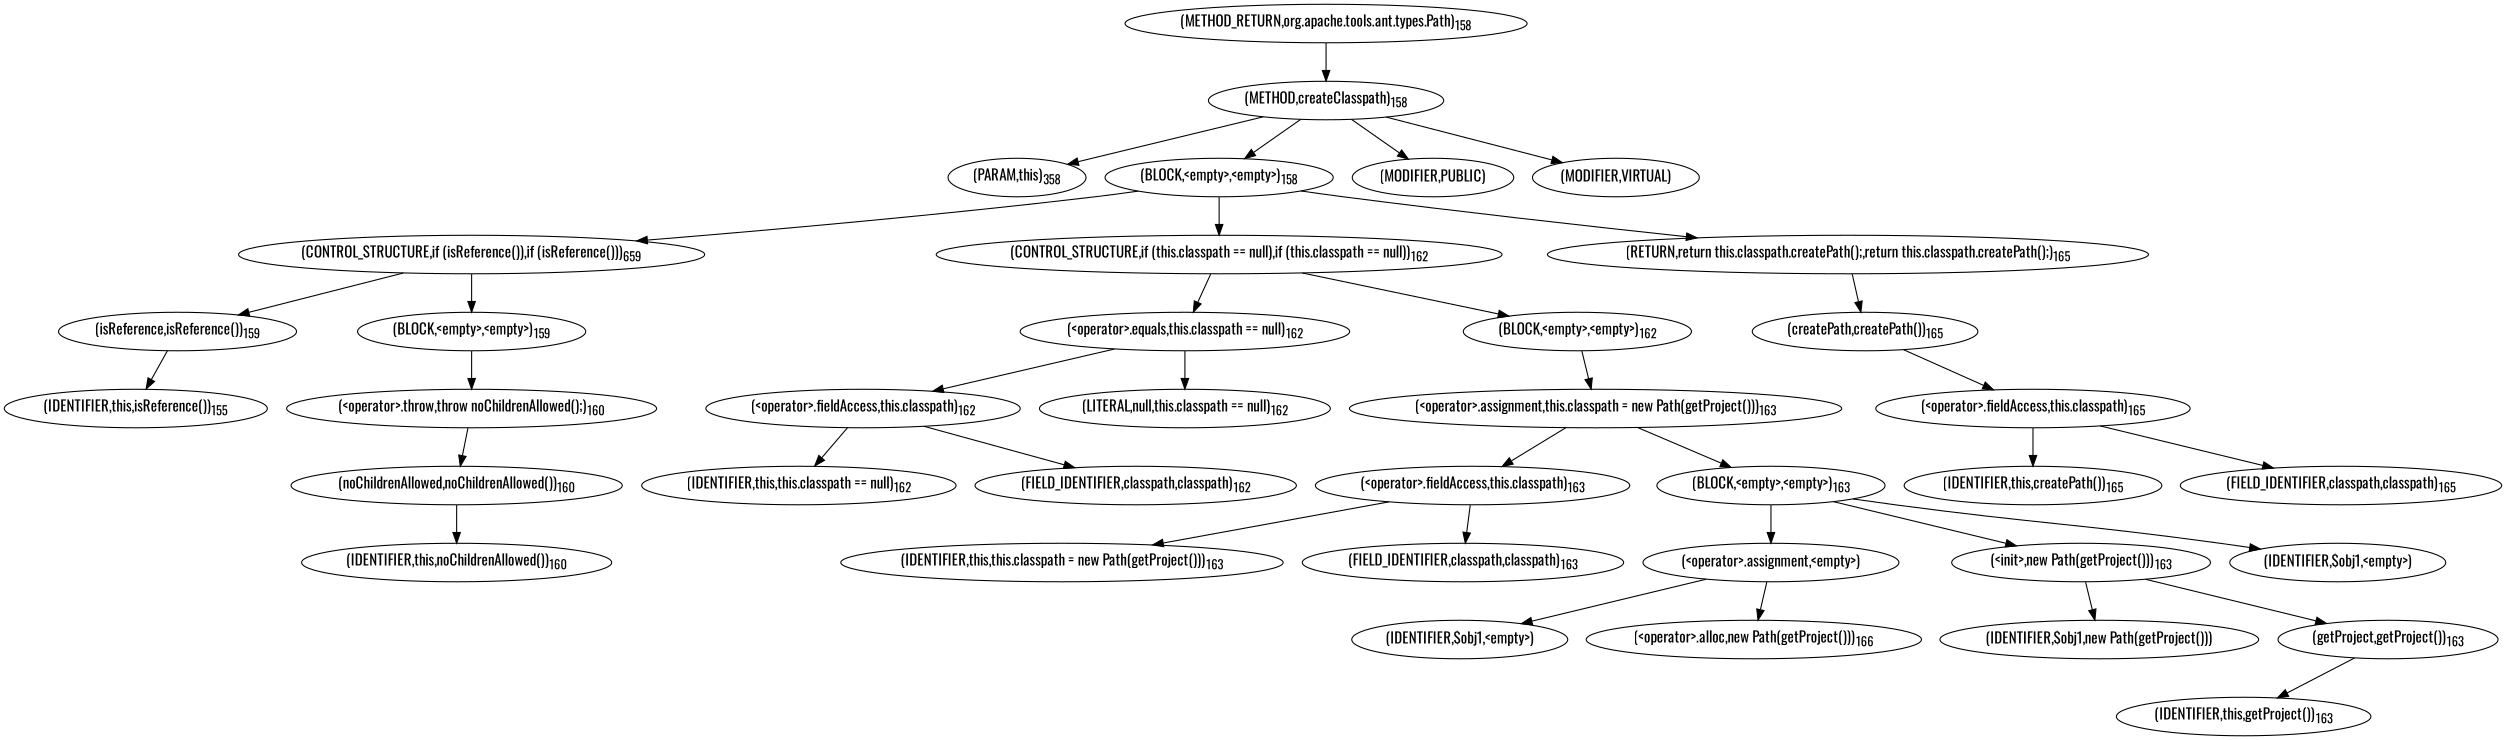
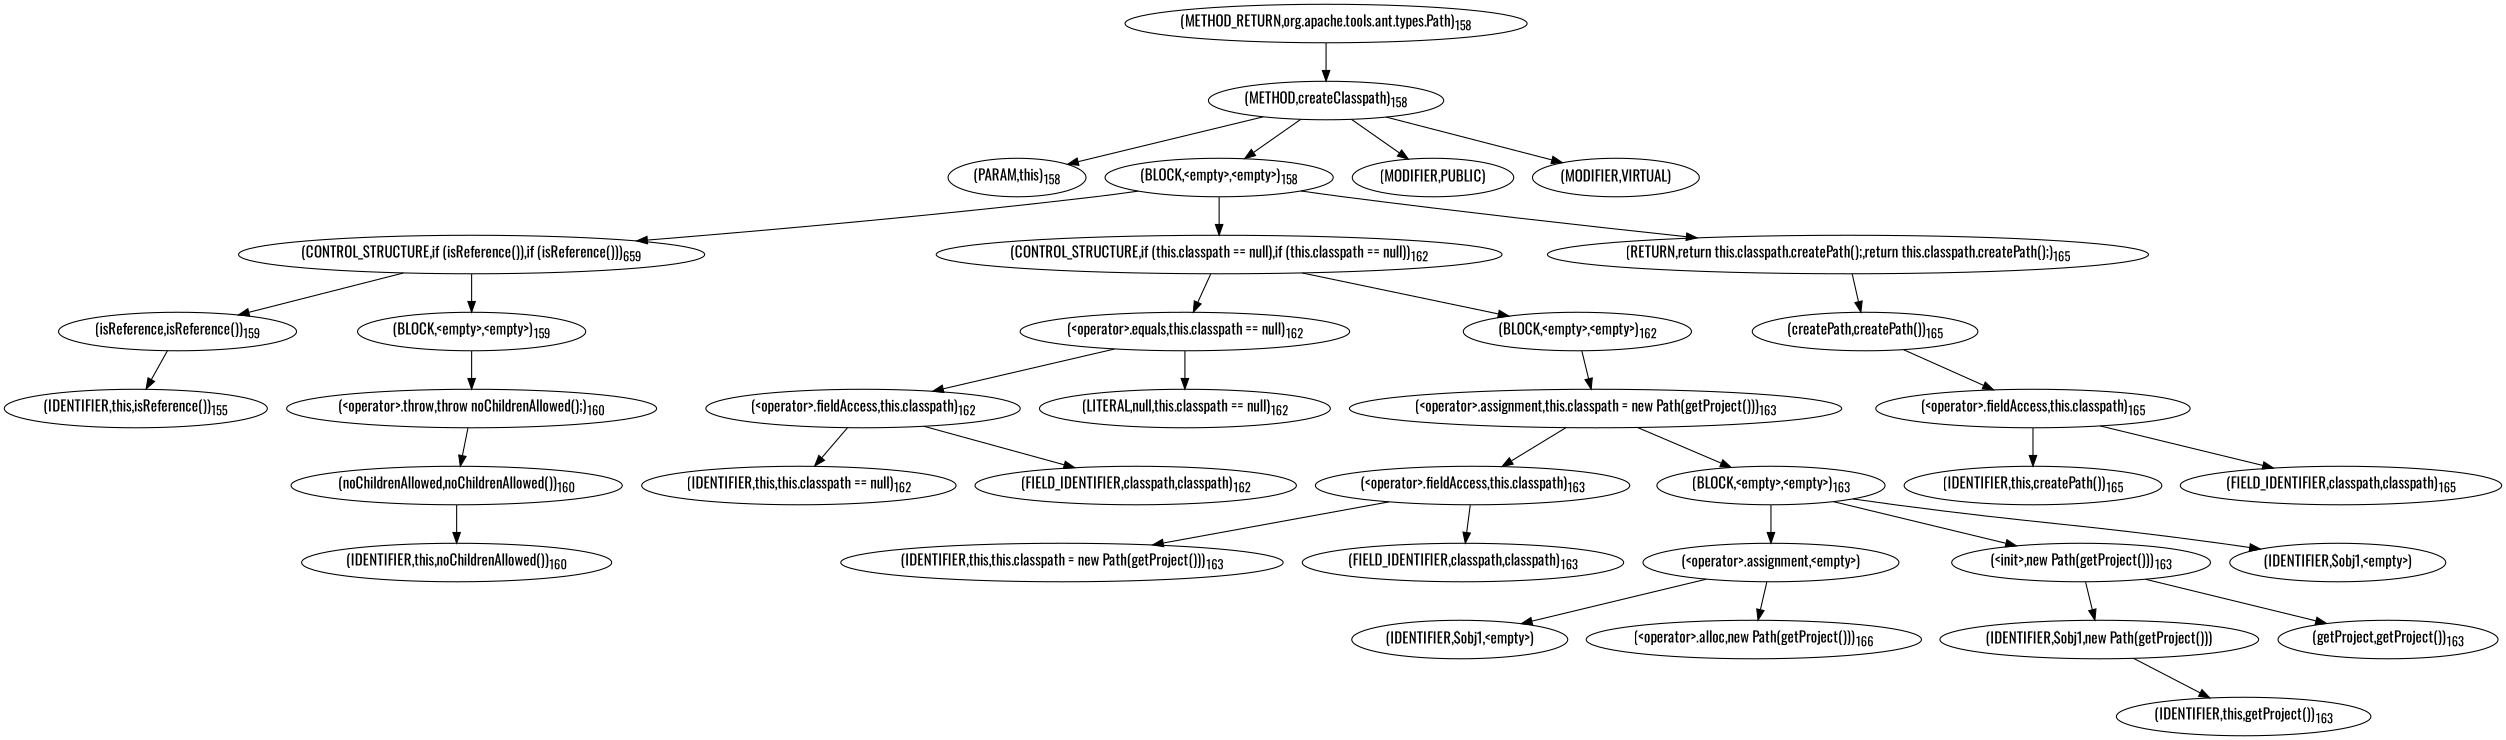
  digraph {
    fontname=Oswald
    node [fontname=Oswald]
    edge [fontname=Oswald]
    n1 [label=<(METHOD,createClasspath)<SUB>158</SUB>>]
-   n2 [label=<(PARAM,this)<SUB>358</SUB>>]
+   n2 [label=<(PARAM,this)<SUB>158</SUB>>]
    n3 [label=<(BLOCK,&lt;empty&gt;,&lt;empty&gt;)<SUB>158</SUB>>]
    n4 [label=<(MODIFIER,PUBLIC)>]
    n5 [label=<(MODIFIER,VIRTUAL)>]
    n6 [label=<(CONTROL_STRUCTURE,if (isReference()),if (isReference()))<SUB>659</SUB>>]
    n7 [label=<(CONTROL_STRUCTURE,if (this.classpath == null),if (this.classpath == null))<SUB>162</SUB>>]
    n8 [label=<(RETURN,return this.classpath.createPath();,return this.classpath.createPath();)<SUB>165</SUB>>]
    n9 [label=<(METHOD_RETURN,org.apache.tools.ant.types.Path)<SUB>158</SUB>>]
    n10 [label=<(isReference,isReference())<SUB>159</SUB>>]
    n11 [label=<(BLOCK,&lt;empty&gt;,&lt;empty&gt;)<SUB>159</SUB>>]
    n12 [label=<(&lt;operator&gt;.equals,this.classpath == null)<SUB>162</SUB>>]
    n13 [label=<(BLOCK,&lt;empty&gt;,&lt;empty&gt;)<SUB>162</SUB>>]
    n14 [label=<(createPath,createPath())<SUB>165</SUB>>]
    n15 [label=<(IDENTIFIER,this,isReference())<SUB>155</SUB>>]
    n16 [label=<(&lt;operator&gt;.throw,throw noChildrenAllowed();)<SUB>160</SUB>>]
    n17 [label=<(noChildrenAllowed,noChildrenAllowed())<SUB>160</SUB>>]
    n18 [label=<(IDENTIFIER,this,noChildrenAllowed())<SUB>160</SUB>>]
    n19 [label=<(&lt;operator&gt;.fieldAccess,this.classpath)<SUB>162</SUB>>]
    n20 [label=<(LITERAL,null,this.classpath == null)<SUB>162</SUB>>]
    n21 [label=<(&lt;operator&gt;.assignment,this.classpath = new Path(getProject()))<SUB>163</SUB>>]
    n22 [label=<(IDENTIFIER,this,this.classpath == null)<SUB>162</SUB>>]
    n23 [label=<(FIELD_IDENTIFIER,classpath,classpath)<SUB>162</SUB>>]
    n24 [label=<(&lt;operator&gt;.fieldAccess,this.classpath)<SUB>163</SUB>>]
    n25 [label=<(BLOCK,&lt;empty&gt;,&lt;empty&gt;)<SUB>163</SUB>>]
    n26 [label=<(IDENTIFIER,this,this.classpath = new Path(getProject()))<SUB>163</SUB>>]
    n27 [label=<(FIELD_IDENTIFIER,classpath,classpath)<SUB>163</SUB>>]
    n28 [label=<(&lt;operator&gt;.assignment,&lt;empty&gt;)>]
    n29 [label=<(&lt;init&gt;,new Path(getProject()))<SUB>163</SUB>>]
    n30 [label=<(IDENTIFIER,$obj1,&lt;empty&gt;)>]
    n31 [label=<(IDENTIFIER,$obj1,&lt;empty&gt;)>]
    n32 [label=<(&lt;operator&gt;.alloc,new Path(getProject()))<SUB>166</SUB>>]
    n33 [label=<(IDENTIFIER,$obj1,new Path(getProject()))>]
    n34 [label=<(getProject,getProject())<SUB>163</SUB>>]
    n35 [label=<(IDENTIFIER,this,getProject())<SUB>163</SUB>>]
    n36 [label=<(&lt;operator&gt;.fieldAccess,this.classpath)<SUB>165</SUB>>]
    n37 [label=<(IDENTIFIER,this,createPath())<SUB>165</SUB>>]
    n38 [label=<(FIELD_IDENTIFIER,classpath,classpath)<SUB>165</SUB>>]
    n1 -> n2
    n1 -> n3
    n1 -> n4
    n1 -> n5
    n3 -> n6
    n3 -> n7
    n3 -> n8
    n6 -> n10
    n6 -> n11
    n7 -> n12
    n7 -> n13
    n8 -> n14
    n9 -> n1
    n10 -> n15
    n11 -> n16
    n12 -> n19
    n12 -> n20
    n13 -> n21
    n14 -> n36
    n16 -> n17
    n17 -> n18
    n19 -> n22
    n19 -> n23
    n21 -> n24
    n21 -> n25
    n24 -> n26
    n24 -> n27
    n25 -> n28
    n25 -> n29
    n25 -> n30
    n28 -> n31
    n28 -> n32
    n29 -> n33
    n29 -> n34
-   n34 -> n35
+   n33 -> n35
    n36 -> n37
    n36 -> n38
  }
